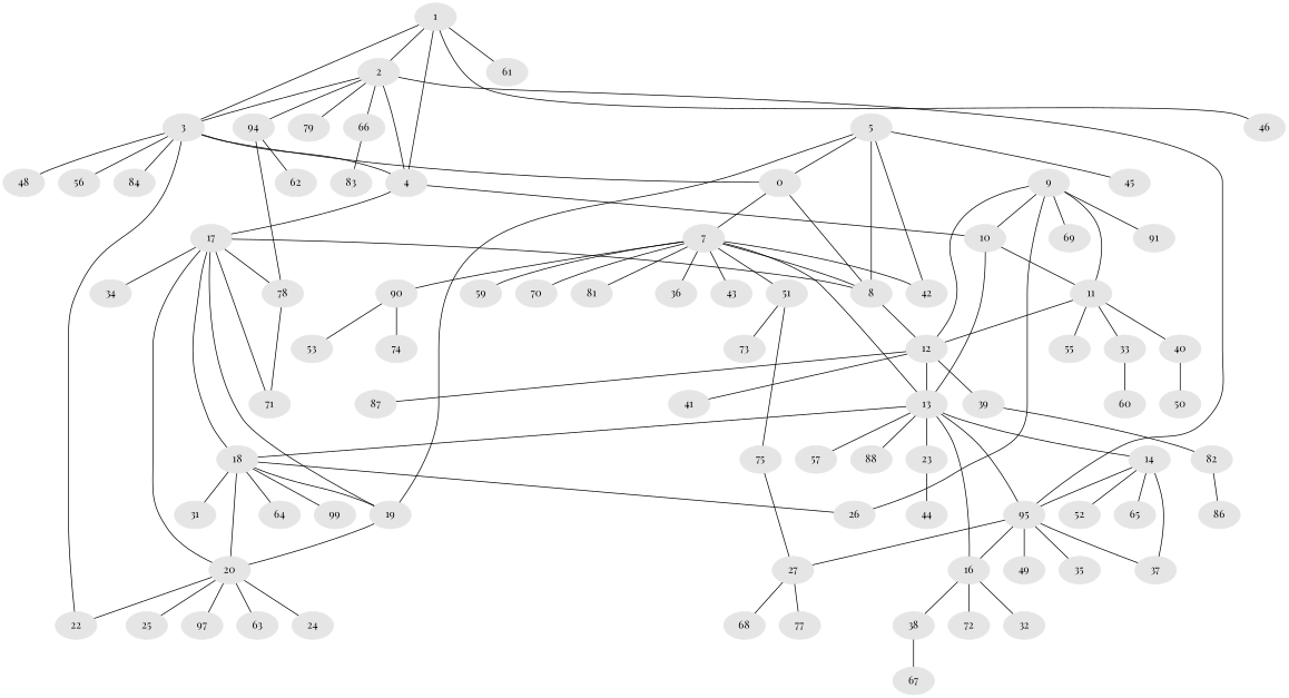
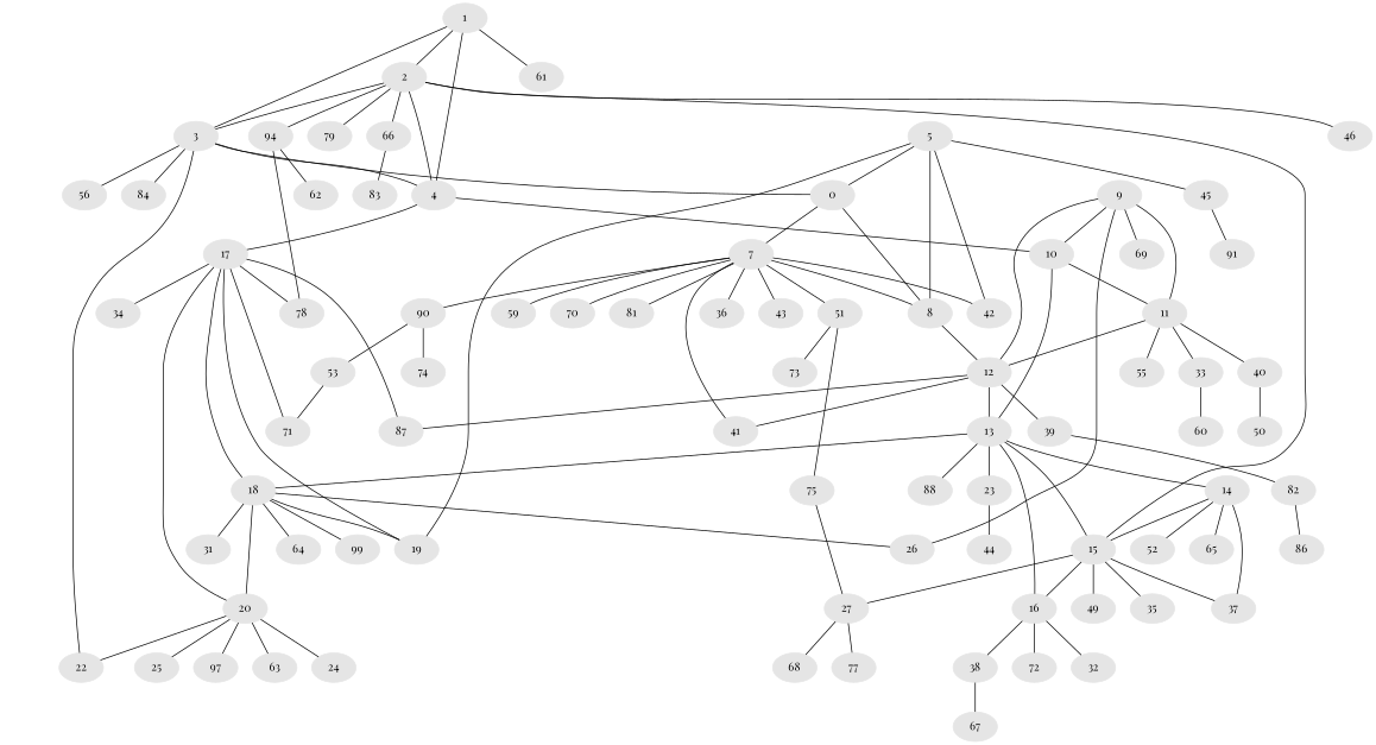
  graph {
    fontname="Playfair Display"
    node [color=gray90 fontname="Playfair Display" style=filled]
    edge [fontname="Playfair Display"]
    1
    2
    3
    4
    46
    61
-   15 [label=95]
+   15
    n8 [label=94]
    66
    79
    n11 [label=0]
    22
-   48
    56
    84
    10
    17
    27
    16
    35
    37
    49
    78
    62
    83
    7
    8
    13
    11
    19
    20
    87
    18
    34
    71
    5
    45
    42
    n39 [label=90]
    36
    43
    51
    59
    70
    81
    12
    14
    23
-   57
    88
    53
    74
    73
    75
    39
    41
    68
    77
    9
    n60 [label=91]
    26
    69
    33
    40
    55
    60
    50
    24
    25
    n70 [label=97]
    63
    82
    52
    65
    32
    38
    72
    31
    64
    n80 [label=99]
    44
    67
    86
    1 -- 2
    1 -- 3
    1 -- 4
-   1 -- 46
+   2 -- 46
    1 -- 61
    2 -- 3
    2 -- 4
    2 -- 15
    2 -- n8
    2 -- 66
    2 -- 79
    3 -- 4
    3 -- n11
    3 -- 22
-   3 -- 48
    3 -- 56
    3 -- 84
    4 -- 10
    4 -- 17
    15 -- 27
    15 -- 16
    15 -- 35
    15 -- 37
    15 -- 49
    n8 -- 78
    n8 -- 62
    66 -- 83
    n11 -- 7
    n11 -- 8
    10 -- 13
    10 -- 11
    17 -- 78
    17 -- 19
    17 -- 20
-   17 -- 8
+   17 -- 87
    17 -- 18
    17 -- 34
    17 -- 71
    27 -- 68
    27 -- 77
    16 -- 32
    16 -- 38
    16 -- 72
    7 -- 8
-   7 -- 13
+   7 -- 41
    7 -- 42
    7 -- n39
    7 -- 36
    7 -- 43
    7 -- 51
    7 -- 59
    7 -- 70
    7 -- 81
    8 -- 12
    13 -- 15
    13 -- 16
    13 -- 18
    13 -- 14
    13 -- 23
-   13 -- 57
    13 -- 88
    11 -- 12
    11 -- 33
    11 -- 40
    11 -- 55
-   19 -- 20
    20 -- 22
    20 -- 24
    20 -- 25
    20 -- n70
    20 -- 63
    18 -- 19
    18 -- 20
    18 -- 26
    18 -- 31
    18 -- 64
    18 -- n80
    5 -- n11
    5 -- 8
    5 -- 19
    5 -- 45
    5 -- 42
    n39 -- 53
    n39 -- 74
    51 -- 73
    51 -- 75
    12 -- 13
    12 -- 87
    12 -- 39
    12 -- 41
    14 -- 15
    14 -- 37
    14 -- 52
    14 -- 65
    23 -- 44
-   78 -- 71
+   53 -- 71
    75 -- 27
    39 -- 82
    9 -- 10
    9 -- 11
    9 -- 12
-   9 -- n60
+   45 -- n60
    9 -- 26
    9 -- 69
    33 -- 60
    40 -- 50
    82 -- 86
    38 -- 67
  }
